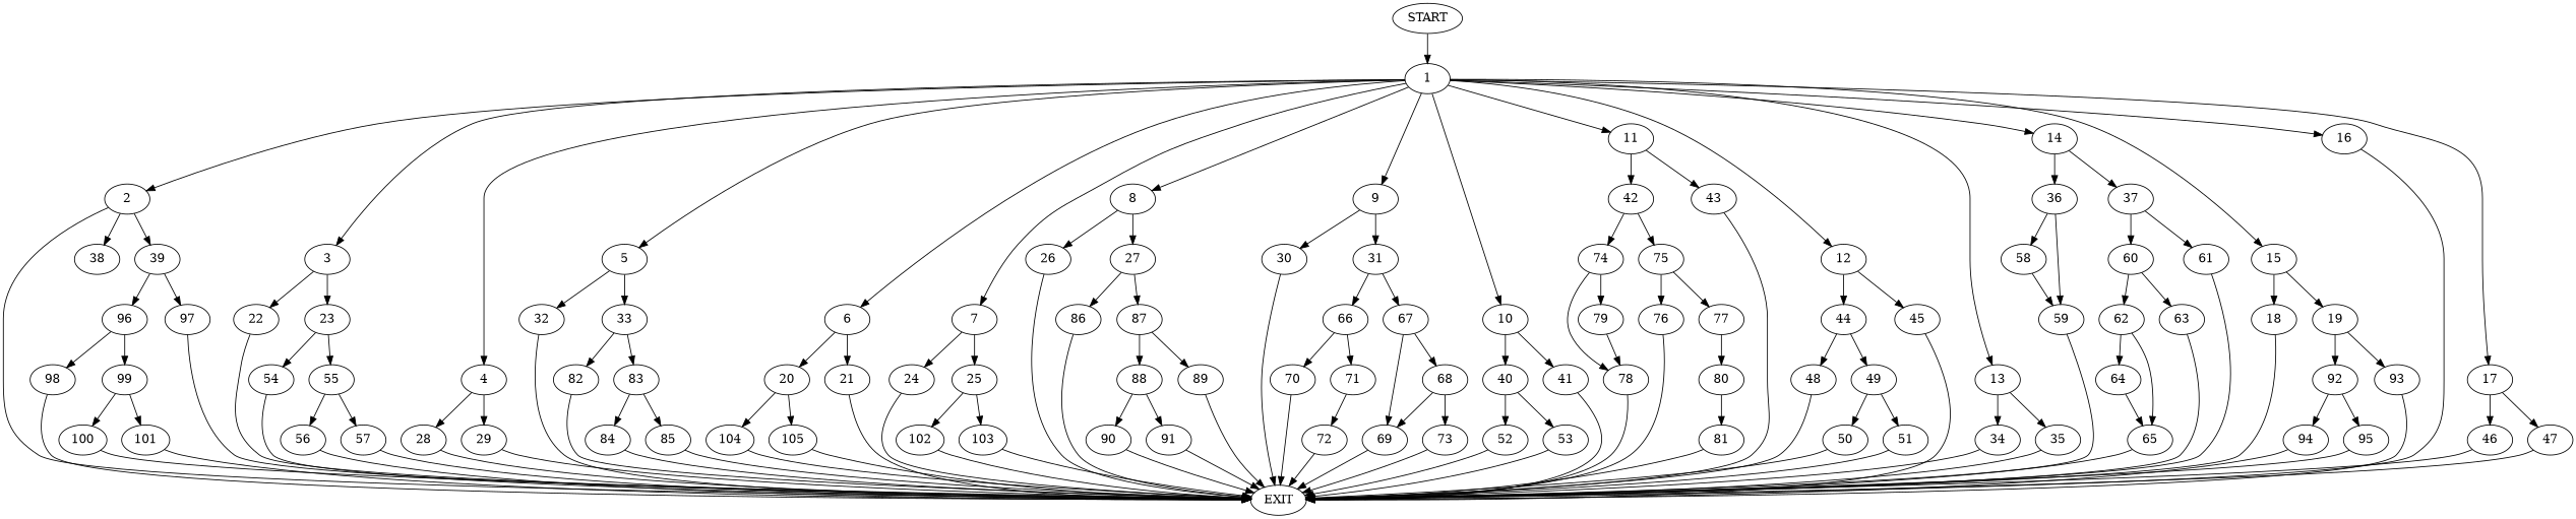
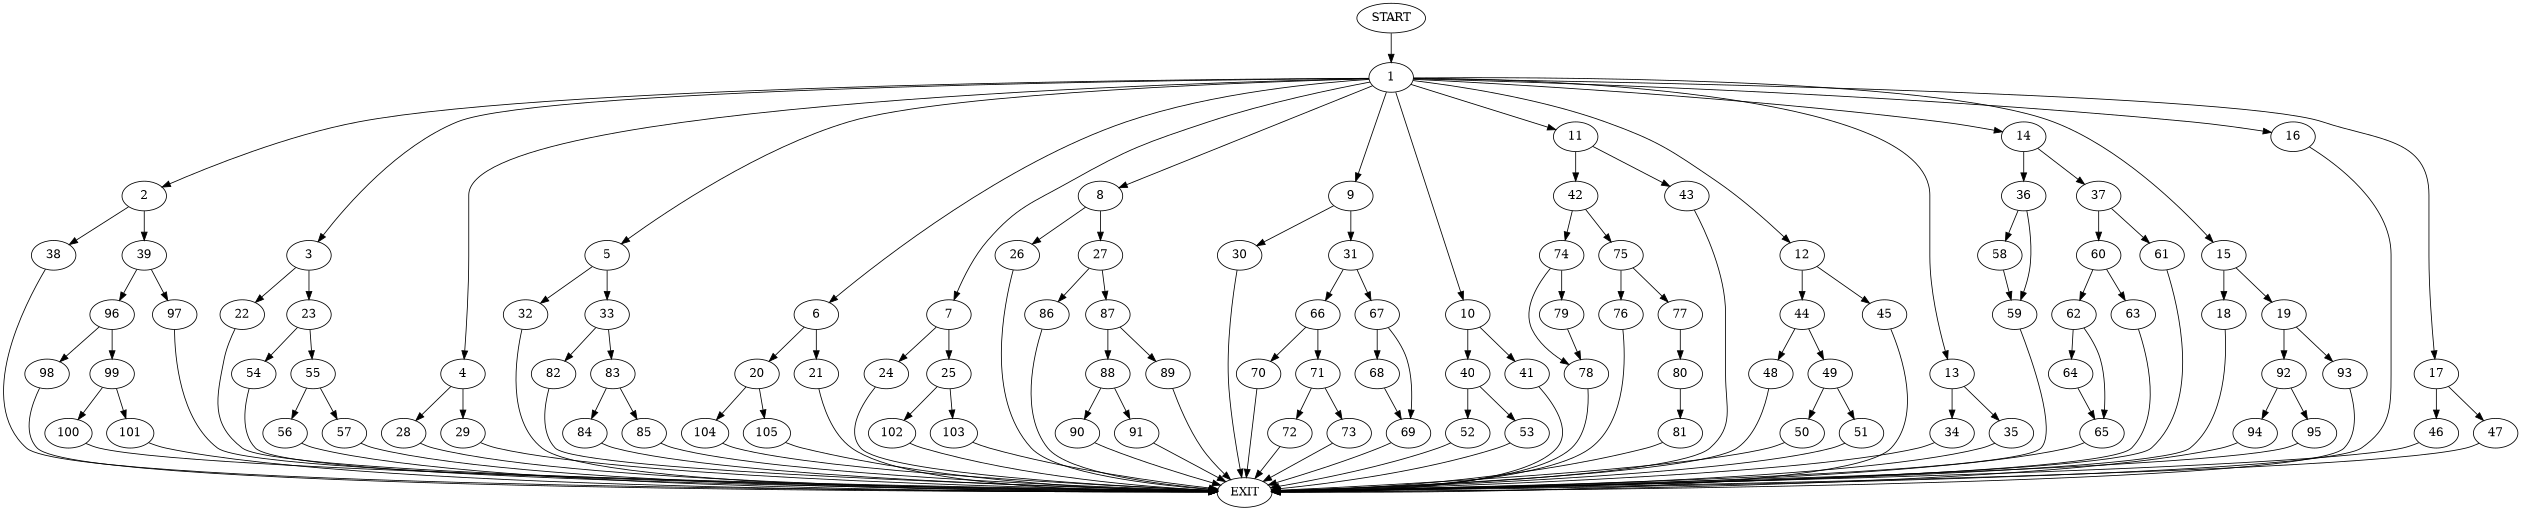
  digraph {
    n1 [label=START]
    1
    2
    3
    4
    5
    6
    7
    8
    9
    10
    11
    12
    13
    14
    15
    16
    17
    n19 [label=EXIT]
    38
    39
    22
    23
    28
    29
    32
    33
    20
    21
    24
    25
    26
    27
    30
    31
    40
    41
    42
    43
    44
    45
    34
    35
    36
    37
    18
    19
    46
    47
    96
    97
    54
    55
    82
    83
    104
    105
    102
    103
    86
    87
    66
    67
    52
    53
    74
    75
    48
    49
    58
    59
    60
    61
    92
    93
    94
    95
    56
    57
    88
    89
    70
    71
    68
    69
    84
    85
    62
    63
    98
    99
    78
    79
    76
    77
    50
    51
    64
    65
    72
    73
    80
    81
    90
    91
    100
    101
    n1 -> 1
    1 -> 2
    1 -> 3
    1 -> 4
    1 -> 5
    1 -> 6
    1 -> 7
    1 -> 8
    1 -> 9
    1 -> 10
    1 -> 11
    1 -> 12
    1 -> 13
    1 -> 14
    1 -> 15
    1 -> 16
    1 -> 17
    2 -> 38
    2 -> 39
    3 -> 22
    3 -> 23
    4 -> 28
    4 -> 29
    5 -> 32
    5 -> 33
    6 -> 20
    6 -> 21
    7 -> 24
    7 -> 25
    8 -> 26
    8 -> 27
    9 -> 30
    9 -> 31
    10 -> 40
    10 -> 41
    11 -> 42
    11 -> 43
    12 -> 44
    12 -> 45
    13 -> 34
    13 -> 35
    14 -> 36
    14 -> 37
    15 -> 18
    15 -> 19
    16 -> n19
    17 -> 46
    17 -> 47
-   2 -> n19
+   38 -> n19
    39 -> 96
    39 -> 97
    22 -> n19
    23 -> 54
    23 -> 55
    28 -> n19
    29 -> n19
    32 -> n19
    33 -> 82
    33 -> 83
    20 -> 104
    20 -> 105
    21 -> n19
    24 -> n19
    25 -> 102
    25 -> 103
    26 -> n19
    27 -> 86
    27 -> 87
    30 -> n19
    31 -> 66
    31 -> 67
    40 -> 52
    40 -> 53
    41 -> n19
    42 -> 74
    42 -> 75
    43 -> n19
    44 -> 48
    44 -> 49
    45 -> n19
    34 -> n19
    35 -> n19
    36 -> 58
    36 -> 59
    37 -> 60
    37 -> 61
    18 -> n19
    19 -> 92
    19 -> 93
    46 -> n19
    47 -> n19
    96 -> 98
    96 -> 99
    97 -> n19
    54 -> n19
    55 -> 56
    55 -> 57
    82 -> n19
    83 -> 84
    83 -> 85
    104 -> n19
    105 -> n19
    102 -> n19
    103 -> n19
    86 -> n19
    87 -> 88
    87 -> 89
    66 -> 70
    66 -> 71
    67 -> 68
    67 -> 69
    52 -> n19
    53 -> n19
    74 -> 78
    74 -> 79
    75 -> 76
    75 -> 77
    48 -> n19
    49 -> 50
    49 -> 51
    58 -> 59
    59 -> n19
    60 -> 62
    60 -> 63
    61 -> n19
    92 -> 94
    92 -> 95
    93 -> n19
    94 -> n19
    95 -> n19
    56 -> n19
    57 -> n19
    88 -> 90
    88 -> 91
    89 -> n19
    70 -> n19
    71 -> 72
-   68 -> 73
+   71 -> 73
    68 -> 69
    69 -> n19
    84 -> n19
    85 -> n19
    62 -> 64
    62 -> 65
    63 -> n19
    98 -> n19
    99 -> 100
    99 -> 101
    78 -> n19
    79 -> 78
    76 -> n19
    77 -> 80
    50 -> n19
    51 -> n19
    64 -> 65
    65 -> n19
    72 -> n19
    73 -> n19
    80 -> 81
    81 -> n19
    90 -> n19
    91 -> n19
    100 -> n19
    101 -> n19
  }
